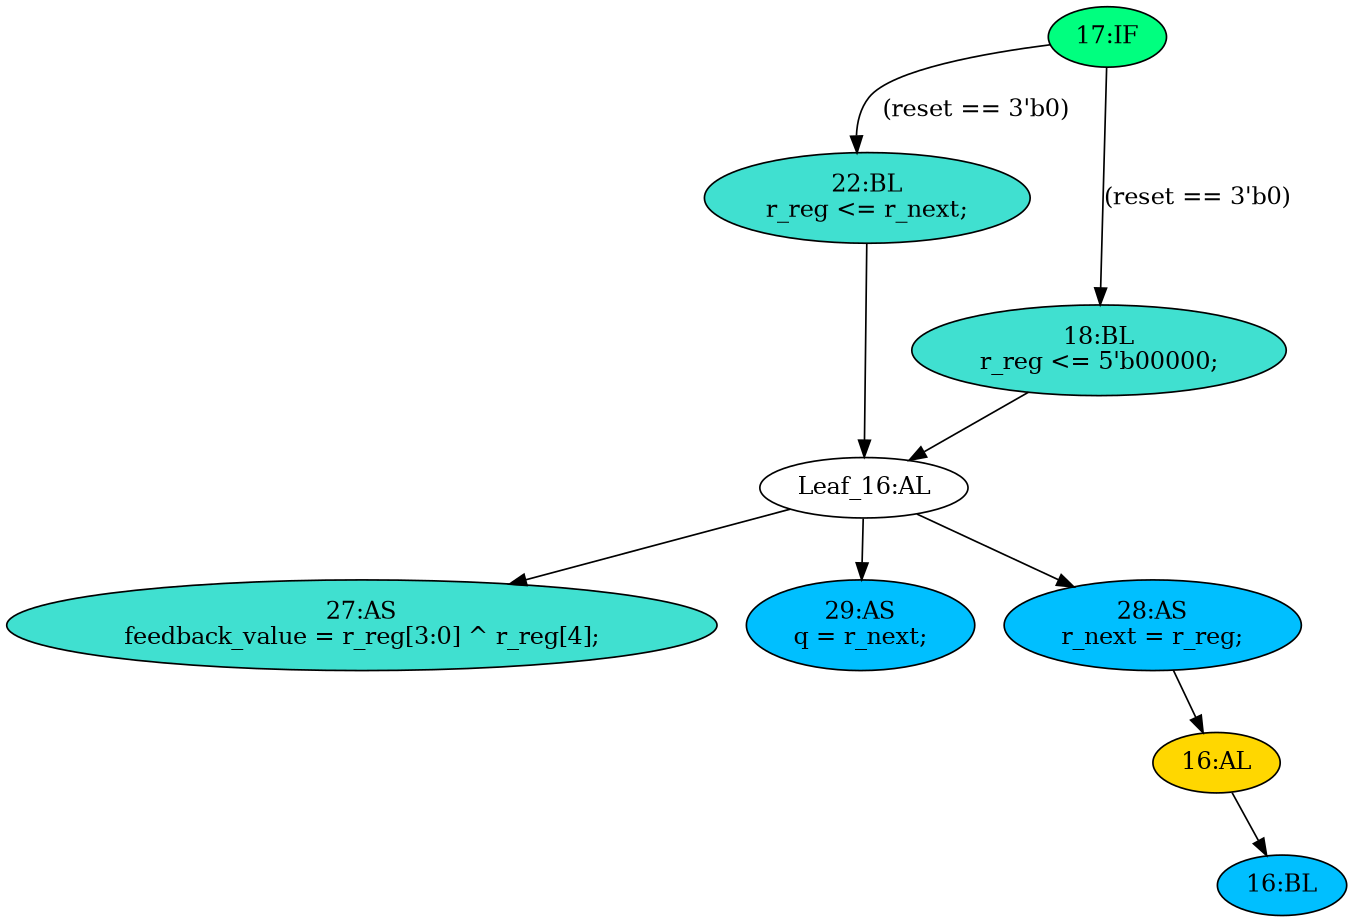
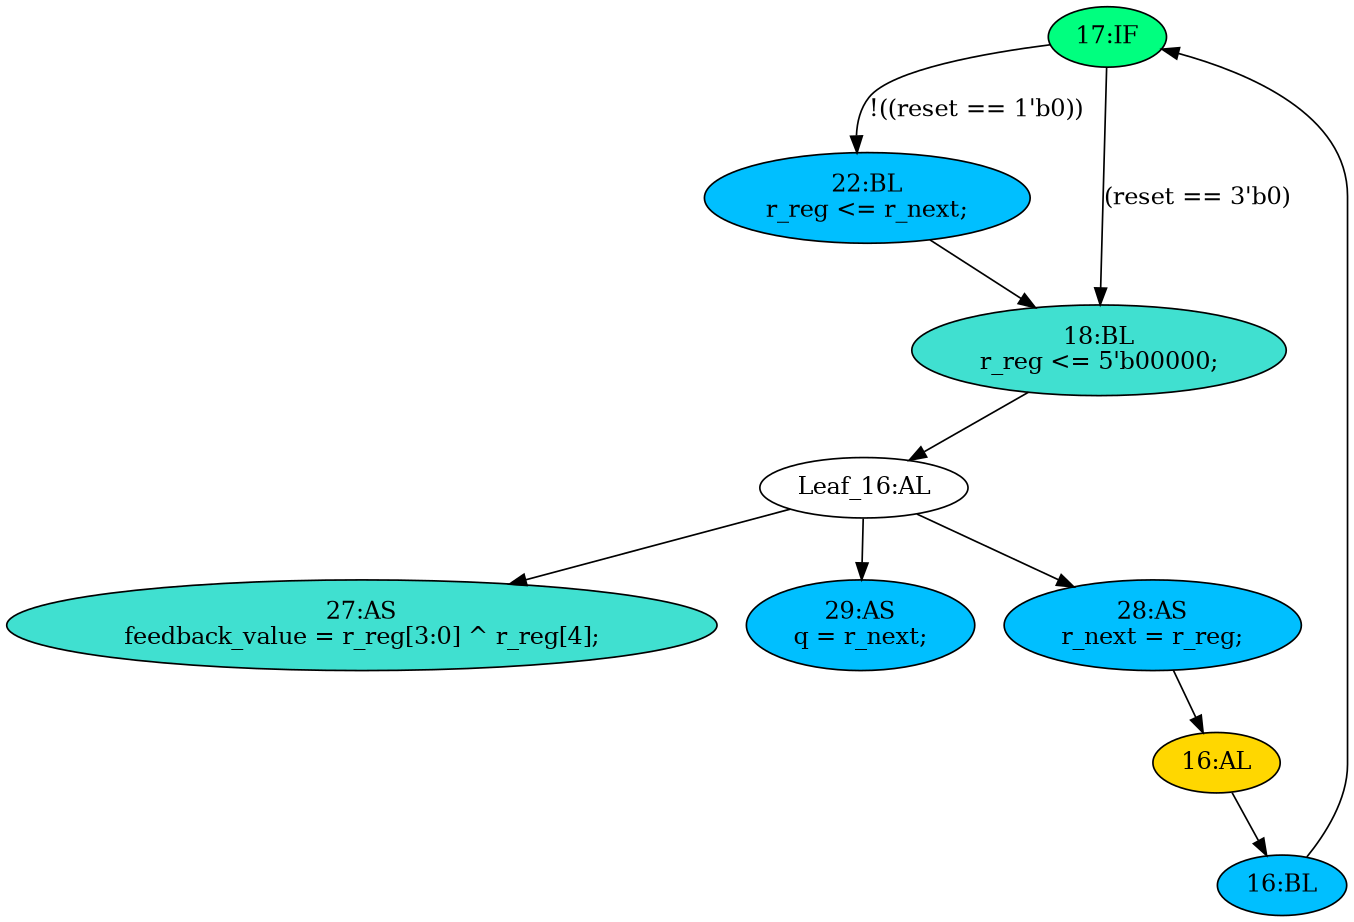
  strict digraph {
    node [fillcolor=turquoise statements="[]" style=filled typ=Block]
    n1 [ast="<pyverilog.vparser.ast.IfStatement object at 0x7f302becee90>" fillcolor=springgreen label="17:IF" typ=IfStatement]
-   n2 [ast="<pyverilog.vparser.ast.Block object at 0x7f302bececd0>" label="22:BL\nr_reg <= r_next;" statements="[<pyverilog.vparser.ast.NonblockingSubstitution object at 0x7f302bf31450>]"]
+   n2 [ast="<pyverilog.vparser.ast.Block object at 0x7f302bececd0>" fillcolor=deepskyblue label="22:BL\nr_reg <= r_next;" statements="[<pyverilog.vparser.ast.NonblockingSubstitution object at 0x7f302bf31450>]"]
    n3 [ast="<pyverilog.vparser.ast.Block object at 0x7f302bf23110>" label="18:BL\nr_reg <= 5'b00000;" statements="[<pyverilog.vparser.ast.NonblockingSubstitution object at 0x7f302bece290>]"]
    n4 [def_var="['r_reg']" label="Leaf_16:AL" fillcolor="" statements="" style="" typ=""]
    n5 [ast="<pyverilog.vparser.ast.Assign object at 0x7f302bf26450>" def_var="['r_next']" fillcolor=deepskyblue label="28:AS\nr_next = r_reg;" typ=Assign use_var="['r_reg']"]
    n6 [ast="<pyverilog.vparser.ast.Assign object at 0x7f302bf26e90>" def_var="['feedback_value']" label="27:AS\nfeedback_value = r_reg[3:0] ^ r_reg[4];" typ=Assign use_var="['r_reg', 'r_reg']"]
    n7 [ast="<pyverilog.vparser.ast.Assign object at 0x7f302bf26290>" def_var="['q']" fillcolor=deepskyblue label="29:AS\nq = r_next;" typ=Assign use_var="['r_reg']"]
    n8 [ast="<pyverilog.vparser.ast.Always object at 0x7f302bf23d10>" clk_sens=True fillcolor=gold label="16:AL" sens="['clk', 'reset']" typ=Always use_var="['reset', 'r_next']"]
    n9 [ast="<pyverilog.vparser.ast.Block object at 0x7f302bf23790>" fillcolor=deepskyblue label="16:BL"]
-   n1 -> n2 [cond="['reset']" label="(reset == 3'b0)" lineno=17]
+   n1 -> n2 [cond="['reset']" label="!((reset == 1'b0))" lineno=17]
    n1 -> n3 [cond="['reset']" label="(reset == 3'b0)" lineno=17]
-   n2 -> n4 [cond="[]" lineno=None]
+   n2 -> n3 [cond="[]" lineno=None]
    n3 -> n4 [cond="[]" lineno=None]
    n4 -> n5
    n4 -> n6
    n4 -> n7
    n5 -> n8
    n8 -> n9 [cond="[]" lineno=None]
+   n9 -> n1 [cond="[]" lineno=None]
  }
